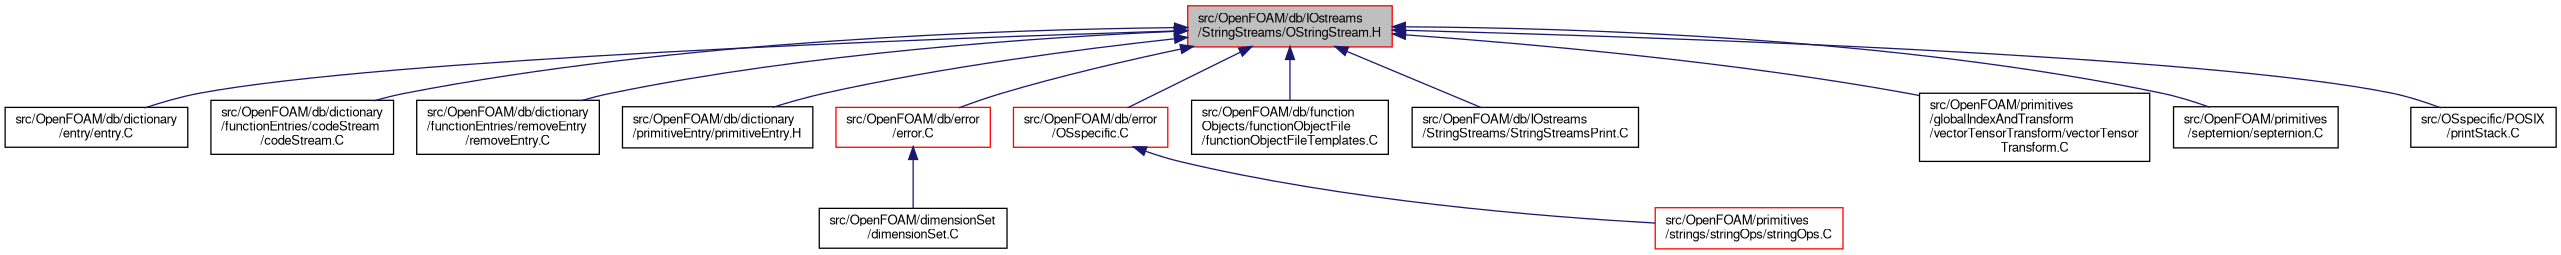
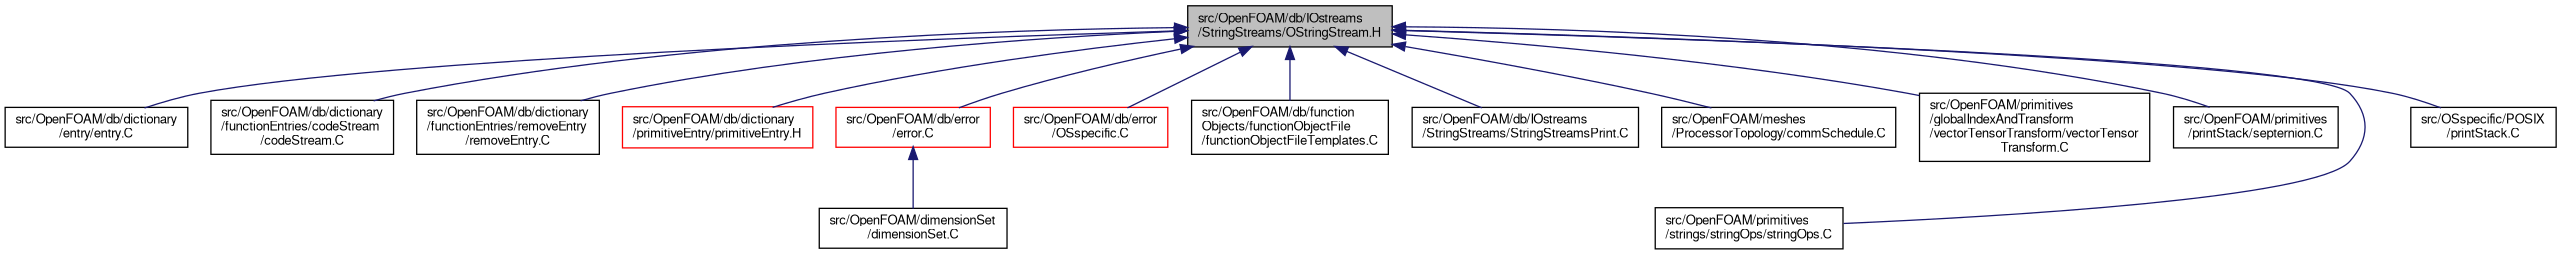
  digraph {
    node [color=black fontname=FreeSans fontsize=10 shape=record]
    edge [color=midnightblue dir=back fontname=FreeSans fontsize=10 labelfontname=FreeSans labelfontsize=10 style=solid]
-   n1 [color=red fillcolor=grey75 fontcolor=black height=0.2 label="src/OpenFOAM/db/IOstreams\l/StringStreams/OStringStream.H" style=filled width=0.4]
+   n1 [fillcolor=grey75 fontcolor=black height=0.2 label="src/OpenFOAM/db/IOstreams\l/StringStreams/OStringStream.H" style=filled width=0.4]
    n2 [height=0.2 label="src/OpenFOAM/db/dictionary\l/entry/entry.C" width=0.4]
    n3 [height=0.2 label="src/OpenFOAM/db/dictionary\l/functionEntries/codeStream\l/codeStream.C" width=0.4]
    n4 [height=0.2 label="src/OpenFOAM/db/dictionary\l/functionEntries/removeEntry\l/removeEntry.C" width=0.4]
-   n5 [height=0.2 label="src/OpenFOAM/db/dictionary\l/primitiveEntry/primitiveEntry.H" width=0.4]
+   n5 [color=red height=0.2 label="src/OpenFOAM/db/dictionary\l/primitiveEntry/primitiveEntry.H" width=0.4]
    n6 [color=red height=0.2 label="src/OpenFOAM/db/error\l/error.C" width=0.4]
    n7 [color=red height=0.2 label="src/OpenFOAM/db/error\l/OSspecific.C" width=0.4]
    n8 [height=0.2 label="src/OpenFOAM/db/function\lObjects/functionObjectFile\l/functionObjectFileTemplates.C" width=0.4]
    n9 [height=0.2 label="src/OpenFOAM/db/IOstreams\l/StringStreams/StringStreamsPrint.C" width=0.4]
+   n10 [height=0.2 label="src/OpenFOAM/meshes\l/ProcessorTopology/commSchedule.C" width=0.4]
    n11 [height=0.2 label="src/OpenFOAM/primitives\l/globalIndexAndTransform\l/vectorTensorTransform/vectorTensor\lTransform.C" width=0.4]
-   n12 [height=0.2 label="src/OpenFOAM/primitives\l/septernion/septernion.C" width=0.4]
-   n13 [color=red height=0.2 label="src/OpenFOAM/primitives\l/strings/stringOps/stringOps.C" width=0.4]
+   n12 [height=0.2 label="src/OpenFOAM/primitives\l/printStack/septernion.C" width=0.4]
+   n13 [height=0.2 label="src/OpenFOAM/primitives\l/strings/stringOps/stringOps.C" width=0.4]
    n14 [height=0.2 label="src/OSspecific/POSIX\l/printStack.C" width=0.4]
    n15 [height=0.2 label="src/OpenFOAM/dimensionSet\l/dimensionSet.C" width=0.4]
    n1 -> n2
    n1 -> n3
    n1 -> n4
    n1 -> n5
    n1 -> n6
    n1 -> n7
    n1 -> n8
    n1 -> n9
+   n1 -> n10
    n1 -> n11
    n1 -> n12
-   n7 -> n13
+   n1 -> n13
    n1 -> n14
    n6 -> n15
  }
